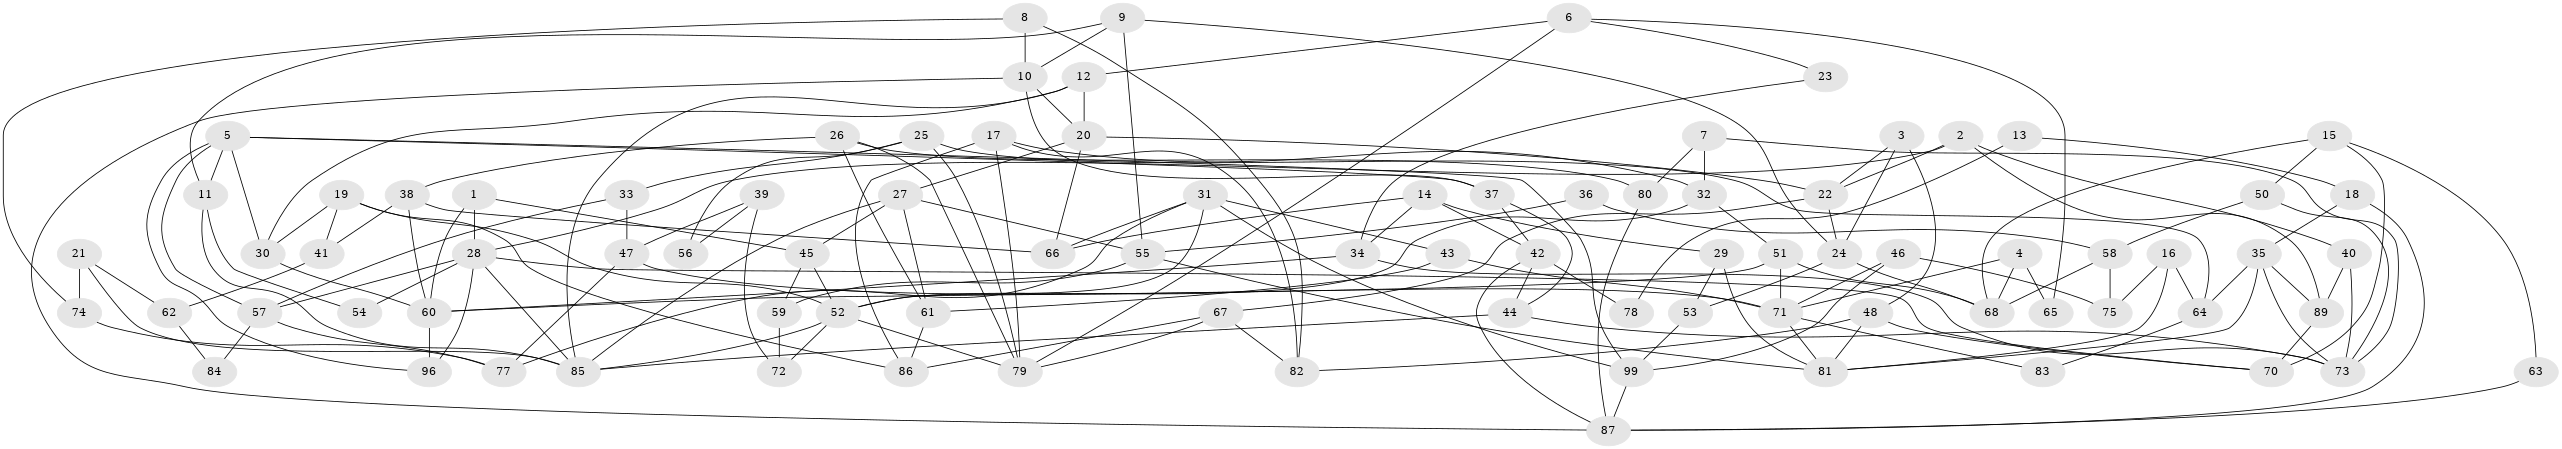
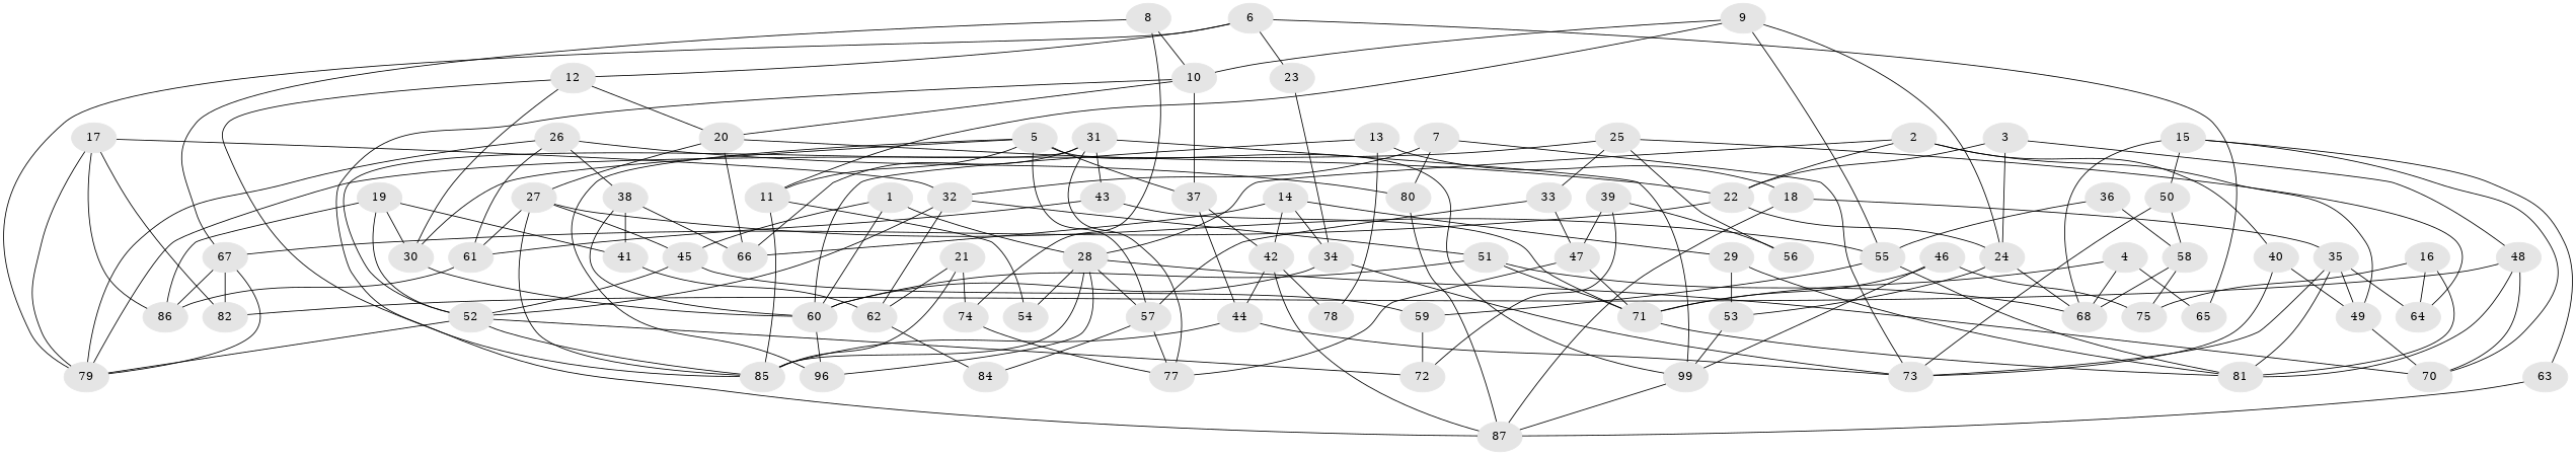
  graph {
    node [color=gray90 style=filled]
    1
    28
    45
    60
    57
    n6 [label=96]
    54
    85
    70
    52
    59
    2
    22
    40
-   49 [label=89]
+   49
    24
    67
    73
    3
    48
    68
    53
    82
    81
    4
    65
    71
-   83
    5
    11
    30
    37
    n33 [label=99]
    42
    44
    77
    84
    87
    6
    12
    23
    79
    20
    34
    7
    32
    80
    62
    51
    8
    10
    74
    9
    55
    66
    27
    13
    18
    78
    35
    14
    29
    15
    50
    63
    58
    16
    64
    75
    17
    86
    19
    41
    72
    61
    21
    25
    33
    56
    47
    26
    38
    31
    43
    36
    39
    46
    1 -- 28
    1 -- 45
    1 -- 60
    28 -- 57
    28 -- n6
    28 -- 54
    28 -- 85
    28 -- 70
    45 -- 52
    45 -- 59
    60 -- n6
    57 -- 77
    57 -- 84
    52 -- 85
    52 -- 79
    52 -- 72
    59 -- 72
    2 -- 28
    2 -- 22
    2 -- 40
    2 -- 49
    22 -- 24
    22 -- 67
    40 -- 49
    40 -- 73
    49 -- 70
    24 -- 68
    24 -- 53
    67 -- 82
    67 -- 79
    67 -- 86
    3 -- 22
    3 -- 24
    3 -- 48
    48 -- 70
    48 -- 82
    48 -- 81
    53 -- n33
    4 -- 68
    4 -- 65
    4 -- 71
    71 -- 81
-   71 -- 83
    5 -- 57
    5 -- n6
    5 -- 11
    5 -- 30
    5 -- 37
    5 -- n33
    11 -- 54
    11 -- 85
    30 -- 60
    37 -- 42
    37 -- 44
    n33 -- 87
    42 -- 44
    42 -- 87
    42 -- 78
    44 -- 85
    44 -- 73
    6 -- 65
    6 -- 12
    6 -- 23
    6 -- 79
    12 -- 85
    12 -- 30
    12 -- 20
    23 -- 34
    20 -- 22
    20 -- 66
    20 -- 27
    34 -- 60
    34 -- 73
    7 -- 73
    7 -- 32
    7 -- 80
    32 -- 52
+   32 -- 62
    32 -- 51
    80 -- 87
    62 -- 84
    51 -- 60
    51 -- 68
    51 -- 71
-   8 -- 82
+   8 -- 67
    8 -- 10
    8 -- 74
    10 -- 37
    10 -- 87
    10 -- 20
    74 -- 77
    9 -- 24
    9 -- 11
    9 -- 10
    9 -- 55
    55 -- 59
    55 -- 81
    27 -- 45
    27 -- 85
    27 -- 55
    27 -- 61
+   13 -- 60
    13 -- 18
    13 -- 78
    18 -- 87
    18 -- 35
    35 -- 49
    35 -- 73
    35 -- 81
    35 -- 64
    14 -- 42
    14 -- 34
    14 -- 66
    14 -- 29
    29 -- 53
    29 -- 81
    15 -- 70
    15 -- 68
    15 -- 50
    15 -- 63
    50 -- 73
    50 -- 58
    63 -- 87
    58 -- 68
    58 -- 75
    16 -- 81
    16 -- 64
    16 -- 75
-   64 -- 83
    17 -- 82
    17 -- 79
    17 -- 32
    17 -- 86
    19 -- 52
    19 -- 30
    19 -- 86
    19 -- 41
    41 -- 62
    61 -- 86
    21 -- 85
    21 -- 62
    21 -- 74
    25 -- 79
    25 -- 64
    25 -- 33
    25 -- 56
    33 -- 57
    33 -- 47
    47 -- 71
    47 -- 77
    26 -- 79
    26 -- 80
    26 -- 61
    26 -- 38
    38 -- 60
    38 -- 66
    38 -- 41
    31 -- 52
    31 -- n33
    31 -- 77
    31 -- 66
    31 -- 43
    43 -- 71
    43 -- 61
    36 -- 55
    36 -- 58
    39 -- 72
    39 -- 56
    39 -- 47
    46 -- 71
    46 -- n33
    46 -- 75
  }
